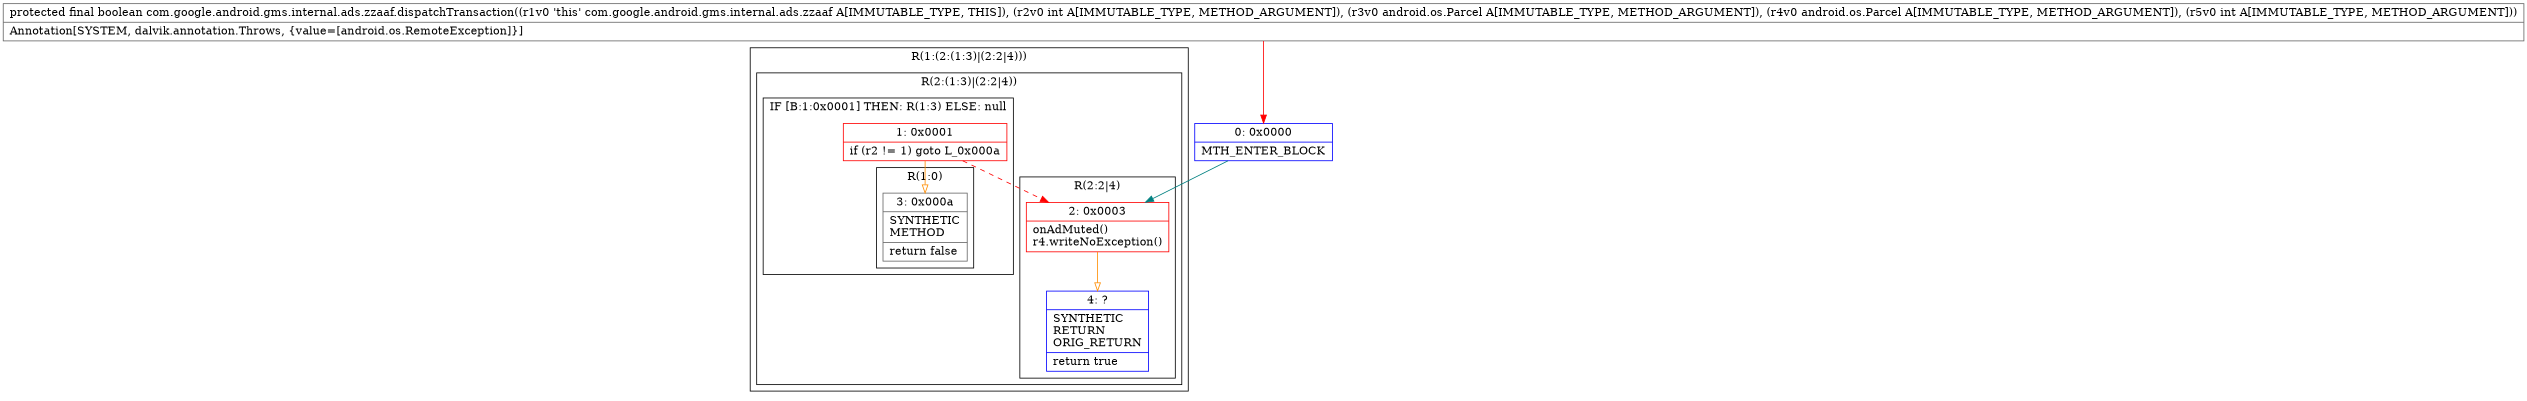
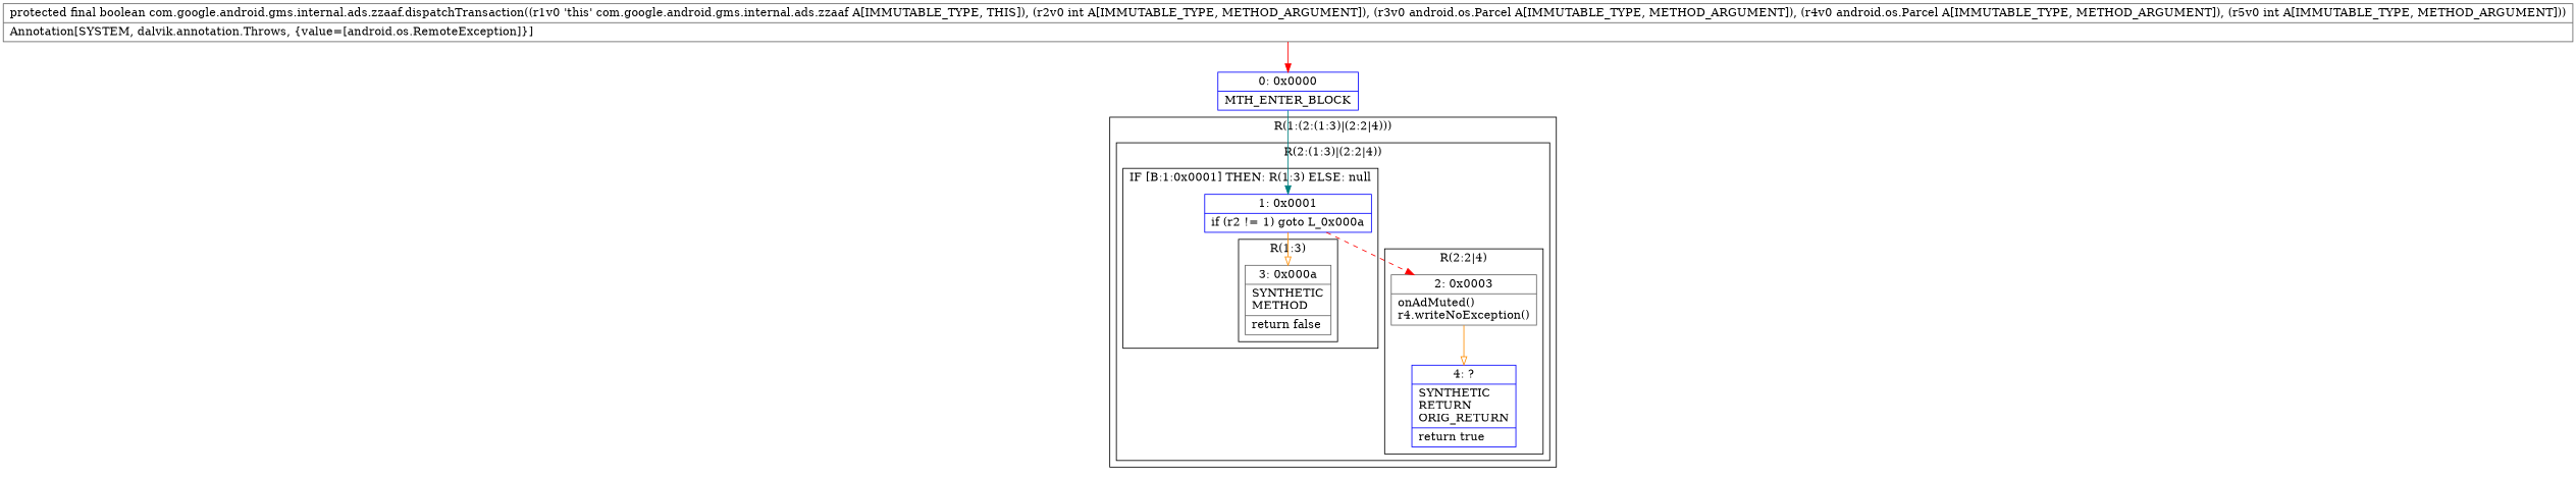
  digraph {
    node [color=gray40 shape=record]
    edge [arrowhead=normal color=darkorange]
    n1 [label="{3\:\ 0x000a|SYNTHETIC\lMETHOD\l|return false\l}"]
-   n2 [color=red label="{1\:\ 0x0001|if (r2 != 1) goto L_0x000a\l}"]
-   n3 [color=red label="{2\:\ 0x0003|onAdMuted()\lr4.writeNoException()\l}"]
+   n2 [color=blue label="{1\:\ 0x0001|if (r2 != 1) goto L_0x000a\l}"]
+   n3 [label="{2\:\ 0x0003|onAdMuted()\lr4.writeNoException()\l}"]
    n4 [color=blue label="{4\:\ ?|SYNTHETIC\lRETURN\lORIG_RETURN\l|return true\l}"]
    n5 [color=blue label="{0\:\ 0x0000|MTH_ENTER_BLOCK\l}"]
    n6 [label="{protected final boolean com.google.android.gms.internal.ads.zzaaf.dispatchTransaction((r1v0 'this' com.google.android.gms.internal.ads.zzaaf A[IMMUTABLE_TYPE, THIS]), (r2v0 int A[IMMUTABLE_TYPE, METHOD_ARGUMENT]), (r3v0 android.os.Parcel A[IMMUTABLE_TYPE, METHOD_ARGUMENT]), (r4v0 android.os.Parcel A[IMMUTABLE_TYPE, METHOD_ARGUMENT]), (r5v0 int A[IMMUTABLE_TYPE, METHOD_ARGUMENT]))  | Annotation[SYSTEM, dalvik.annotation.Throws, \{value=[android.os.RemoteException]\}]\l}"]
    subgraph cluster_1 {
      label="R(1:(2:(1:3)|(2:2|4)))"
      subgraph cluster_2 {
        label="R(2:(1:3)|(2:2|4))"
        subgraph cluster_3 {
          label="IF [B:1:0x0001] THEN: R(1:3) ELSE: null"
          n2
          subgraph cluster_4 {
-           label="R(1:0)"
+           label="R(1:3)"
            n1
          }
        }
        subgraph cluster_5 {
          label="R(2:2|4)"
          n3
          n4
        }
      }
    }
    n2 -> n1 [arrowhead=onormal]
    n2 -> n3 [color=red style=dashed]
    n3 -> n4 [arrowhead=onormal]
-   n5 -> n3 [color=teal]
+   n5 -> n2 [color=teal]
    n6 -> n5 [color=red]
  }
